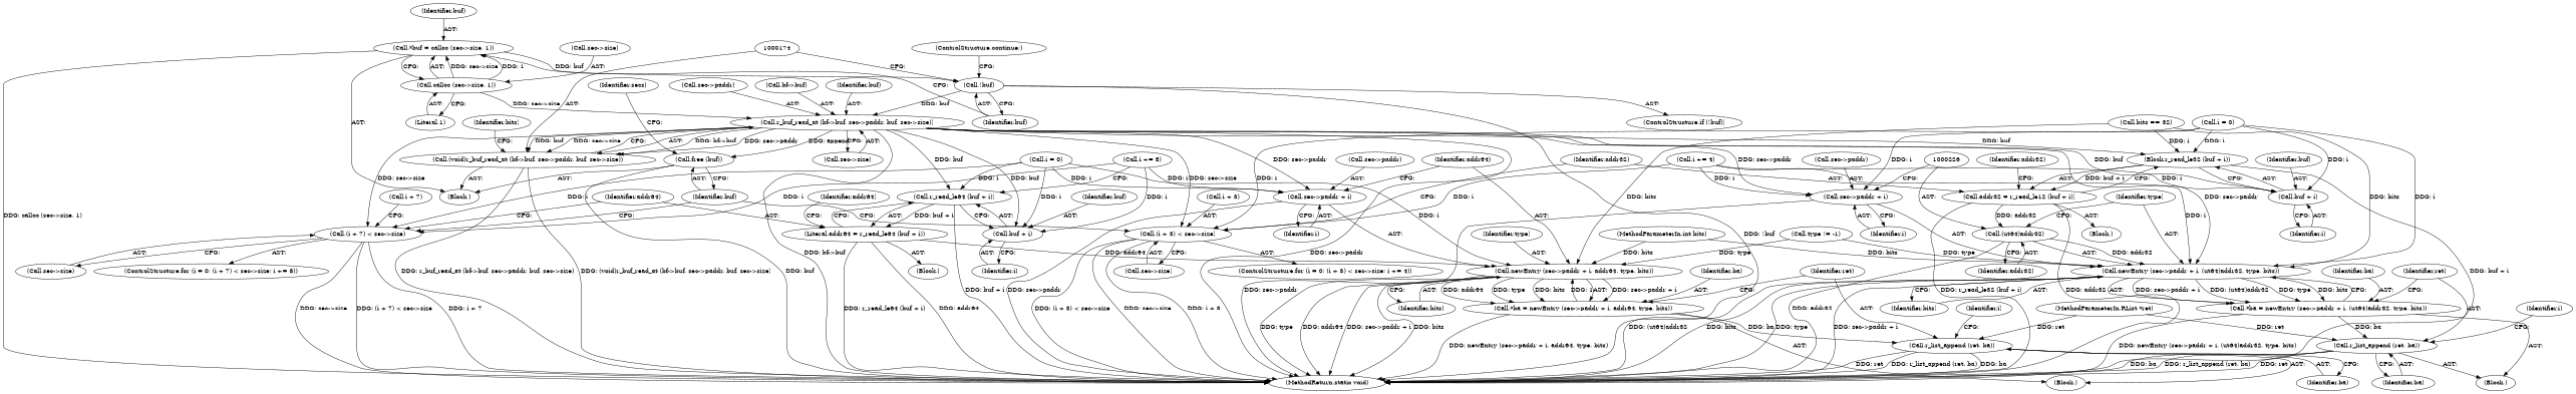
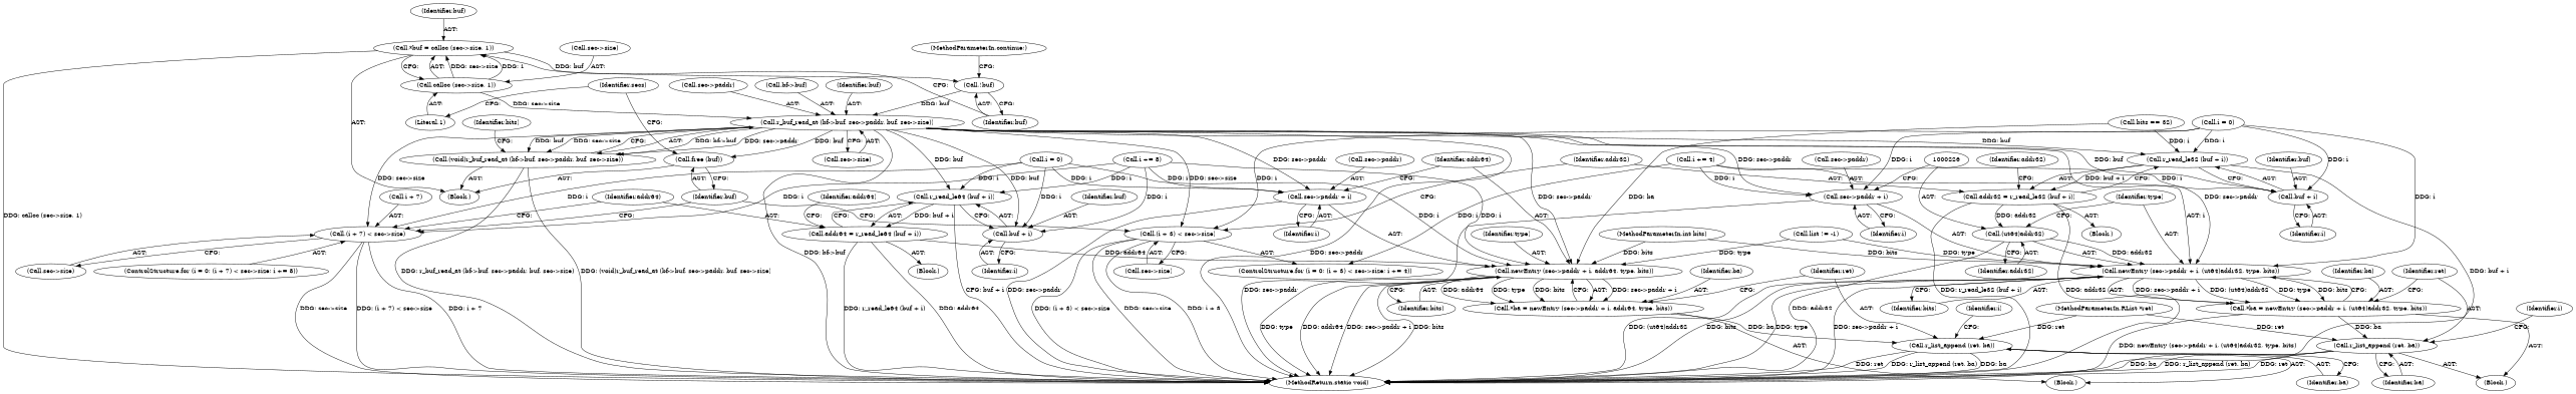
  digraph {
    n1 [label="(Call,r_buf_read_at (bf->buf, sec->paddr, buf, sec->size))"]
    n2 [label="(Call,(void)r_buf_read_at (bf->buf, sec->paddr, buf, sec->size))"]
    n3 [label="(Call,(i + 3) < sec->size)"]
-   n4 [label="(Block,r_read_le32 (buf + i))"]
+   n4 [label="(Call,r_read_le32 (buf + i))"]
    n5 [label="(Call,newEntry (sec->paddr + i, (ut64)addr32, type, bits))"]
    n6 [label="(Call,buf + i)"]
    n7 [label="(Call,sec->paddr + i)"]
    n8 [label="(Call,(i + 7) < sec->size)"]
    n9 [label="(Call,r_read_le64 (buf + i))"]
    n10 [label="(Call,newEntry (sec->paddr + i, addr64, type, bits))"]
    n11 [label="(Call,buf + i)"]
    n12 [label="(Call,sec->paddr + i)"]
    n13 [label="(Call,free (buf))"]
    n14 [label="(MethodReturn,static void)"]
    n15 [label="(Call,sec->size)"]
    n16 [label="(Block,)"]
    n17 [label="(Call,sec->size)"]
    n18 [label="(ControlStructure,for (i = 0; (i + 3) < sec->size; i += 4))"]
-   n19 [label="(Call,addr32 = r_read_le12 (buf + i))"]
+   n19 [label="(Call,addr32 = r_read_le32 (buf + i))"]
    n20 [label="(Call,*ba = newEntry (sec->paddr + i, (ut64)addr32, type, bits))"]
    n21 [label="(Identifier,bits)"]
    n22 [label="(Identifier,i)"]
    n23 [label="(Identifier,i)"]
    n24 [label="(ControlStructure,for (i = 0; (i + 7) < sec->size; i += 8))"]
    n25 [label="(Call,sec->size)"]
-   n26 [label="(Literal,addr64 = r_read_le64 (buf + i))"]
+   n26 [label="(Call,addr64 = r_read_le64 (buf + i))"]
    n27 [label="(Call,*ba = newEntry (sec->paddr + i, addr64, type, bits))"]
    n28 [label="(Identifier,bits)"]
    n29 [label="(Identifier,i)"]
    n30 [label="(Identifier,i)"]
    n31 [label="(Identifier,buf)"]
    n32 [label="(Call,!buf)"]
    n33 [label="(Identifier,buf)"]
-   n34 [label="(ControlStructure,if (!buf))"]
    n35 [label="(Call,*buf = calloc (sec->size, 1))"]
    n36 [label="(Call,calloc (sec->size, 1))"]
    n37 [label="(Literal,1)"]
    n38 [label="(Call,(ut64)addr32)"]
    n39 [label="(Block,)"]
    n40 [label="(Identifier,addr32)"]
    n41 [label="(Call,r_list_append (ret, ba))"]
    n42 [label="(Block,)"]
    n43 [label="(Identifier,ba)"]
    n44 [label="(Block,)"]
    n45 [label="(Call,r_list_append (ret, ba))"]
    n46 [label="(Block,)"]
    n47 [label="(Identifier,ba)"]
    n48 [label="(Call,sec->paddr)"]
    n49 [label="(Identifier,i)"]
    n50 [label="(MethodParameterIn,RList *ret)"]
    n51 [label="(Identifier,buf)"]
    n52 [label="(Call,sec->paddr)"]
    n53 [label="(Call,sec->paddr)"]
    n54 [label="(Identifier,secs)"]
-   n55 [label="(Call,i + 3)"]
    n56 [label="(Identifier,type)"]
    n57 [label="(Call,i + 7)"]
    n58 [label="(Call,i = 0)"]
    n59 [label="(Identifier,addr64)"]
    n60 [label="(Identifier,buf)"]
    n61 [label="(Identifier,addr32)"]
    n62 [label="(Call,bf->buf)"]
    n63 [label="(Call,bits == 32)"]
    n64 [label="(Identifier,ba)"]
    n65 [label="(Identifier,buf)"]
    n66 [label="(Identifier,addr64)"]
    n67 [label="(Call,i += 8)"]
-   n68 [label="(ControlStructure,continue;)"]
+   n68 [label="(MethodParameterIn,continue;)"]
    n69 [label="(Call,i = 0)"]
    n70 [label="(Identifier,type)"]
    n71 [label="(Identifier,ret)"]
    n72 [label="(Identifier,ba)"]
    n73 [label="(Identifier,ret)"]
    n74 [label="(Identifier,addr32)"]
    n75 [label="(Identifier,i)"]
    n76 [label="(Identifier,addr64)"]
-   n77 [label="(Call,type != -1)"]
+   n77 [label="(Call,list != -1)"]
    n78 [label="(Call,i += 4)"]
    n79 [label="(Call,sec->size)"]
    n80 [label="(Identifier,buf)"]
    n81 [label="(MethodParameterIn,int bits)"]
    n82 [label="(Identifier,bits)"]
-   1000174
    1000226
    n1 -> n2 [label="AST: "]
    n1 -> n2 [label="DDG: bf->buf"]
    n1 -> n2 [label="DDG: sec->paddr"]
    n1 -> n2 [label="DDG: buf"]
    n1 -> n2 [label="DDG: sec->size"]
    n1 -> n3 [label="DDG: sec->size"]
    n1 -> n4 [label="DDG: buf"]
    n1 -> n5 [label="DDG: sec->paddr"]
    n1 -> n6 [label="DDG: buf"]
    n1 -> n7 [label="DDG: sec->paddr"]
    n1 -> n8 [label="DDG: sec->size"]
    n1 -> n9 [label="DDG: buf"]
+   n1 -> n10 [label="DDG: sec->paddr"]
    n1 -> n11 [label="DDG: buf"]
    n1 -> n12 [label="DDG: sec->paddr"]
-   n1 -> n13 [label="DDG: append"]
+   n1 -> n13 [label="DDG: buf"]
    n1 -> n14 [label="DDG: sec->paddr"]
    n1 -> n14 [label="DDG: bf->buf"]
    n1 -> n15 [label="CFG: "]
    n2 -> n1 [label="CFG: "]
    n2 -> n14 [label="DDG: (void)r_buf_read_at (bf->buf, sec->paddr, buf, sec->size)"]
    n2 -> n14 [label="DDG: r_buf_read_at (bf->buf, sec->paddr, buf, sec->size)"]
    n2 -> n16 [label="AST: "]
    n3 -> n14 [label="DDG: (i + 3) < sec->size"]
    n3 -> n14 [label="DDG: sec->size"]
    n3 -> n14 [label="DDG: i + 3"]
    n3 -> n17 [label="CFG: "]
    n3 -> n18 [label="AST: "]
    n4 -> n6 [label="CFG: "]
    n4 -> n14 [label="DDG: buf + i"]
    n4 -> n19 [label="AST: "]
    n4 -> n19 [label="DDG: buf + i"]
    n5 -> n14 [label="DDG: (ut64)addr32"]
    n5 -> n14 [label="DDG: type"]
    n5 -> n14 [label="DDG: bits"]
    n5 -> n14 [label="DDG: sec->paddr + i"]
    n5 -> n20 [label="AST: "]
    n5 -> n20 [label="DDG: sec->paddr + i"]
    n5 -> n20 [label="DDG: (ut64)addr32"]
    n5 -> n20 [label="DDG: type"]
    n5 -> n20 [label="DDG: bits"]
    n5 -> n21 [label="CFG: "]
    n6 -> n4 [label="AST: "]
    n6 -> n22 [label="CFG: "]
    n7 -> n5 [label="AST: "]
    n7 -> n14 [label="DDG: sec->paddr"]
    n7 -> n23 [label="CFG: "]
    n8 -> n14 [label="DDG: (i + 7) < sec->size"]
    n8 -> n14 [label="DDG: i + 7"]
    n8 -> n14 [label="DDG: sec->size"]
-   n8 -> n24 [label="AST: "]
+   n24 -> n8 [label="AST: "]
    n8 -> n25 [label="CFG: "]
    n9 -> n11 [label="CFG: "]
-   n9 -> n14 [label="DDG: buf + i"]
+   n9 -> n14 [label="CFG: buf + i"]
    n9 -> n26 [label="AST: "]
    n9 -> n26 [label="DDG: buf + i"]
    n10 -> n14 [label="DDG: type"]
    n10 -> n14 [label="DDG: addr64"]
    n10 -> n14 [label="DDG: sec->paddr + i"]
    n10 -> n14 [label="DDG: bits"]
    n10 -> n27 [label="AST: "]
    n10 -> n27 [label="DDG: sec->paddr + i"]
    n10 -> n27 [label="DDG: addr64"]
    n10 -> n27 [label="DDG: type"]
    n10 -> n27 [label="DDG: bits"]
    n10 -> n28 [label="CFG: "]
    n11 -> n9 [label="AST: "]
    n11 -> n29 [label="CFG: "]
    n12 -> n10 [label="AST: "]
    n12 -> n14 [label="DDG: sec->paddr"]
    n12 -> n30 [label="CFG: "]
-   n13 -> n14 [label="DDG: buf"]
    n13 -> n16 [label="AST: "]
    n13 -> n31 [label="CFG: "]
    n15 -> n1 [label="AST: "]
    n17 -> n3 [label="AST: "]
    n19 -> n4 [label="CFG: "]
    n19 -> n14 [label="DDG: r_read_le32 (buf + i)"]
    n19 -> n14 [label="DDG: addr32"]
    n19 -> n38 [label="DDG: addr32"]
    n19 -> n39 [label="AST: "]
    n20 -> n5 [label="CFG: "]
    n20 -> n14 [label="DDG: newEntry (sec->paddr + i, (ut64)addr32, type, bits)"]
    n20 -> n41 [label="DDG: ba"]
    n20 -> n42 [label="AST: "]
    n21 -> n5 [label="AST: "]
    n22 -> n6 [label="AST: "]
    n23 -> n7 [label="AST: "]
    n25 -> n8 [label="AST: "]
    n26 -> n9 [label="CFG: "]
    n26 -> n10 [label="DDG: addr64"]
    n26 -> n14 [label="DDG: r_read_le64 (buf + i)"]
    n26 -> n14 [label="DDG: addr64"]
    n26 -> n44 [label="AST: "]
-   n27 -> n10 [label="DDG: 1"]
-   n27 -> n14 [label="DDG: newEntry (sec->paddr + i, addr64, type, bits)"]
+   n27 -> n10 [label="CFG: "]
    n27 -> n45 [label="DDG: ba"]
    n27 -> n46 [label="AST: "]
    n28 -> n10 [label="AST: "]
    n29 -> n11 [label="AST: "]
    n30 -> n12 [label="AST: "]
    n31 -> n3 [label="CFG: "]
    n31 -> n8 [label="CFG: "]
    n31 -> n13 [label="AST: "]
    n32 -> n1 [label="DDG: buf"]
-   n32 -> n14 [label="DDG: !buf"]
    n32 -> n33 [label="CFG: "]
-   n32 -> n34 [label="AST: "]
    n33 -> n32 [label="AST: "]
    n33 -> n35 [label="CFG: "]
    n35 -> n14 [label="DDG: calloc (sec->size, 1)"]
    n35 -> n16 [label="AST: "]
    n35 -> n32 [label="DDG: buf"]
    n35 -> n36 [label="CFG: "]
    n36 -> n1 [label="DDG: sec->size"]
    n36 -> n35 [label="AST: "]
    n36 -> n35 [label="DDG: sec->size"]
    n36 -> n35 [label="DDG: 1"]
-   n36 -> n37 [label="CFG: "]
+   n54 -> n37 [label="CFG: "]
    n37 -> n36 [label="AST: "]
    n38 -> n5 [label="AST: "]
    n38 -> n5 [label="DDG: addr32"]
    n38 -> n14 [label="DDG: addr32"]
    n38 -> n40 [label="CFG: "]
    n40 -> n38 [label="AST: "]
    n41 -> n14 [label="DDG: ret"]
    n41 -> n14 [label="DDG: ba"]
    n41 -> n14 [label="DDG: r_list_append (ret, ba)"]
    n41 -> n42 [label="AST: "]
    n41 -> n43 [label="CFG: "]
    n43 -> n41 [label="AST: "]
    n45 -> n14 [label="DDG: ba"]
    n45 -> n14 [label="DDG: ret"]
    n45 -> n14 [label="DDG: r_list_append (ret, ba)"]
    n45 -> n46 [label="AST: "]
    n45 -> n47 [label="CFG: "]
    n47 -> n45 [label="AST: "]
    n48 -> n12 [label="AST: "]
    n49 -> n45 [label="CFG: "]
    n50 -> n41 [label="DDG: ret"]
    n50 -> n45 [label="DDG: ret"]
    n51 -> n1 [label="AST: "]
    n52 -> n1 [label="AST: "]
    n53 -> n7 [label="AST: "]
    n54 -> n13 [label="CFG: "]
-   n55 -> n3 [label="AST: "]
    n56 -> n10 [label="AST: "]
-   n57 -> n8 [label="CFG: "]
+   n57 -> n8 [label="AST: "]
    n58 -> n8 [label="DDG: i"]
    n58 -> n9 [label="DDG: i"]
    n58 -> n10 [label="DDG: i"]
    n58 -> n11 [label="DDG: i"]
    n58 -> n12 [label="DDG: i"]
    n59 -> n26 [label="CFG: "]
    n60 -> n11 [label="AST: "]
    n61 -> n3 [label="CFG: "]
    n61 -> n19 [label="AST: "]
    n62 -> n1 [label="AST: "]
    n63 -> n4 [label="DDG: i"]
-   n63 -> n5 [label="DDG: bits"]
-   n63 -> n10 [label="DDG: bits"]
+   n63 -> n10 [label="DDG: ba"]
    n64 -> n27 [label="AST: "]
    n65 -> n6 [label="AST: "]
    n66 -> n10 [label="AST: "]
    n66 -> n12 [label="CFG: "]
    n67 -> n8 [label="DDG: i"]
-   n67 -> n9 [label="CFG: "]
+   n67 -> n9 [label="DDG: i"]
+   n67 -> n10 [label="DDG: i"]
    n67 -> n11 [label="DDG: i"]
    n67 -> n12 [label="DDG: i"]
    n68 -> n32 [label="CFG: "]
    n69 -> n3 [label="DDG: i"]
    n69 -> n4 [label="DDG: i"]
    n69 -> n5 [label="DDG: i"]
    n69 -> n6 [label="DDG: i"]
    n69 -> n7 [label="DDG: i"]
    n70 -> n5 [label="AST: "]
    n70 -> n38 [label="CFG: "]
    n71 -> n20 [label="CFG: "]
    n71 -> n41 [label="AST: "]
    n72 -> n20 [label="AST: "]
    n73 -> n27 [label="CFG: "]
    n73 -> n45 [label="AST: "]
    n74 -> n19 [label="CFG: "]
    n75 -> n41 [label="CFG: "]
    n76 -> n8 [label="CFG: "]
    n76 -> n26 [label="AST: "]
    n77 -> n5 [label="DDG: type"]
    n77 -> n10 [label="DDG: type"]
-   n78 -> n3 [label="DDG: i"]
-   n78 -> n5 [label="DDG: i"]
+   n78 -> n18 [label="DDG: i"]
+   n78 -> n5 [label="AST: i"]
    n78 -> n6 [label="DDG: i"]
    n78 -> n7 [label="DDG: i"]
    n79 -> n36 [label="AST: "]
    n80 -> n35 [label="AST: "]
    n81 -> n5 [label="DDG: bits"]
    n81 -> n10 [label="DDG: bits"]
    n82 -> n2 [label="CFG: "]
-   1000174 -> n2 [label="AST: "]
-   1000174 -> n32 [label="CFG: "]
    1000226 -> n7 [label="CFG: "]
    1000226 -> n38 [label="AST: "]
  }
